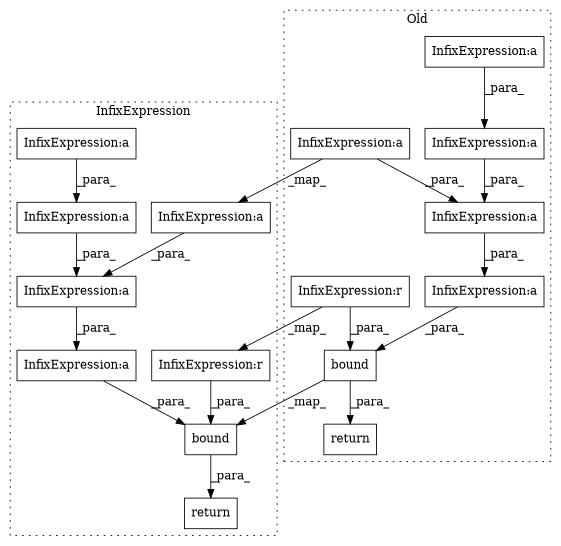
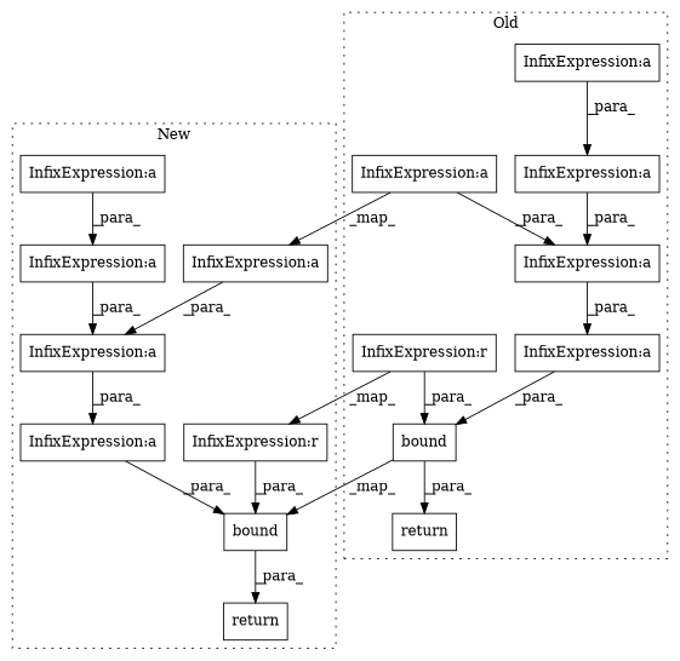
  digraph {
    node [a=27 l=3 shape=box]
    n1 [a=32 l="6,1" label=bound s="2501,2766"]
    n2 [a=41 l=7 label=return s=2494]
    n3 [label="InfixExpression:a" s=2695]
    n4 [label="InfixExpression:a" s=2582]
    n5 [label="InfixExpression:a" s=2638]
    n6 [label="InfixExpression:a" s=2570]
    n7 [l=4 label="InfixExpression:r" s=2727]
    n8 [label="InfixExpression:a" s=2654]
    n9 [a=32 l="6,1" label=bound s="2628,2772"]
    n10 [a=41 l=7 label=return s=2621]
    n11 [label="InfixExpression:a" s=2656]
    n12 [label="InfixExpression:a" s=2696]
    n13 [label="InfixExpression:a" s=2687]
    n14 [label="InfixExpression:a" s=2705]
    n15 [l=4 label="InfixExpression:r" s=2732]
    n16 [label="InfixExpression:a" s=2671]
    subgraph cluster_1 {
      label=Old
      style=dotted
      n1
      n2
      n3
      n4
      n5
      n6
      n7
      n8
    }
    subgraph cluster_2 {
-     label=InfixExpression
+     label=New
      style=dotted
      n9
      n10
      n11
      n12
      n13
      n14
      n15
      n16
    }
    n1 -> n2 [label=_para_]
    n1 -> n9 [label=_map_]
    n3 -> n1 [label=_para_]
    n4 -> n6 [label=_para_]
    n5 -> n3 [label=_para_]
    n6 -> n5 [label=_para_]
    n7 -> n1 [label=_para_]
    n7 -> n15 [label=_map_]
    n8 -> n5 [label=_para_]
    n8 -> n16 [label=_map_]
    n9 -> n10 [label=_para_]
    n11 -> n14 [label=_para_]
    n12 -> n11 [label=_para_]
    n13 -> n12 [label=_para_]
    n14 -> n9 [label=_para_]
    n15 -> n9 [label=_para_]
    n16 -> n11 [label=_para_]
  }
